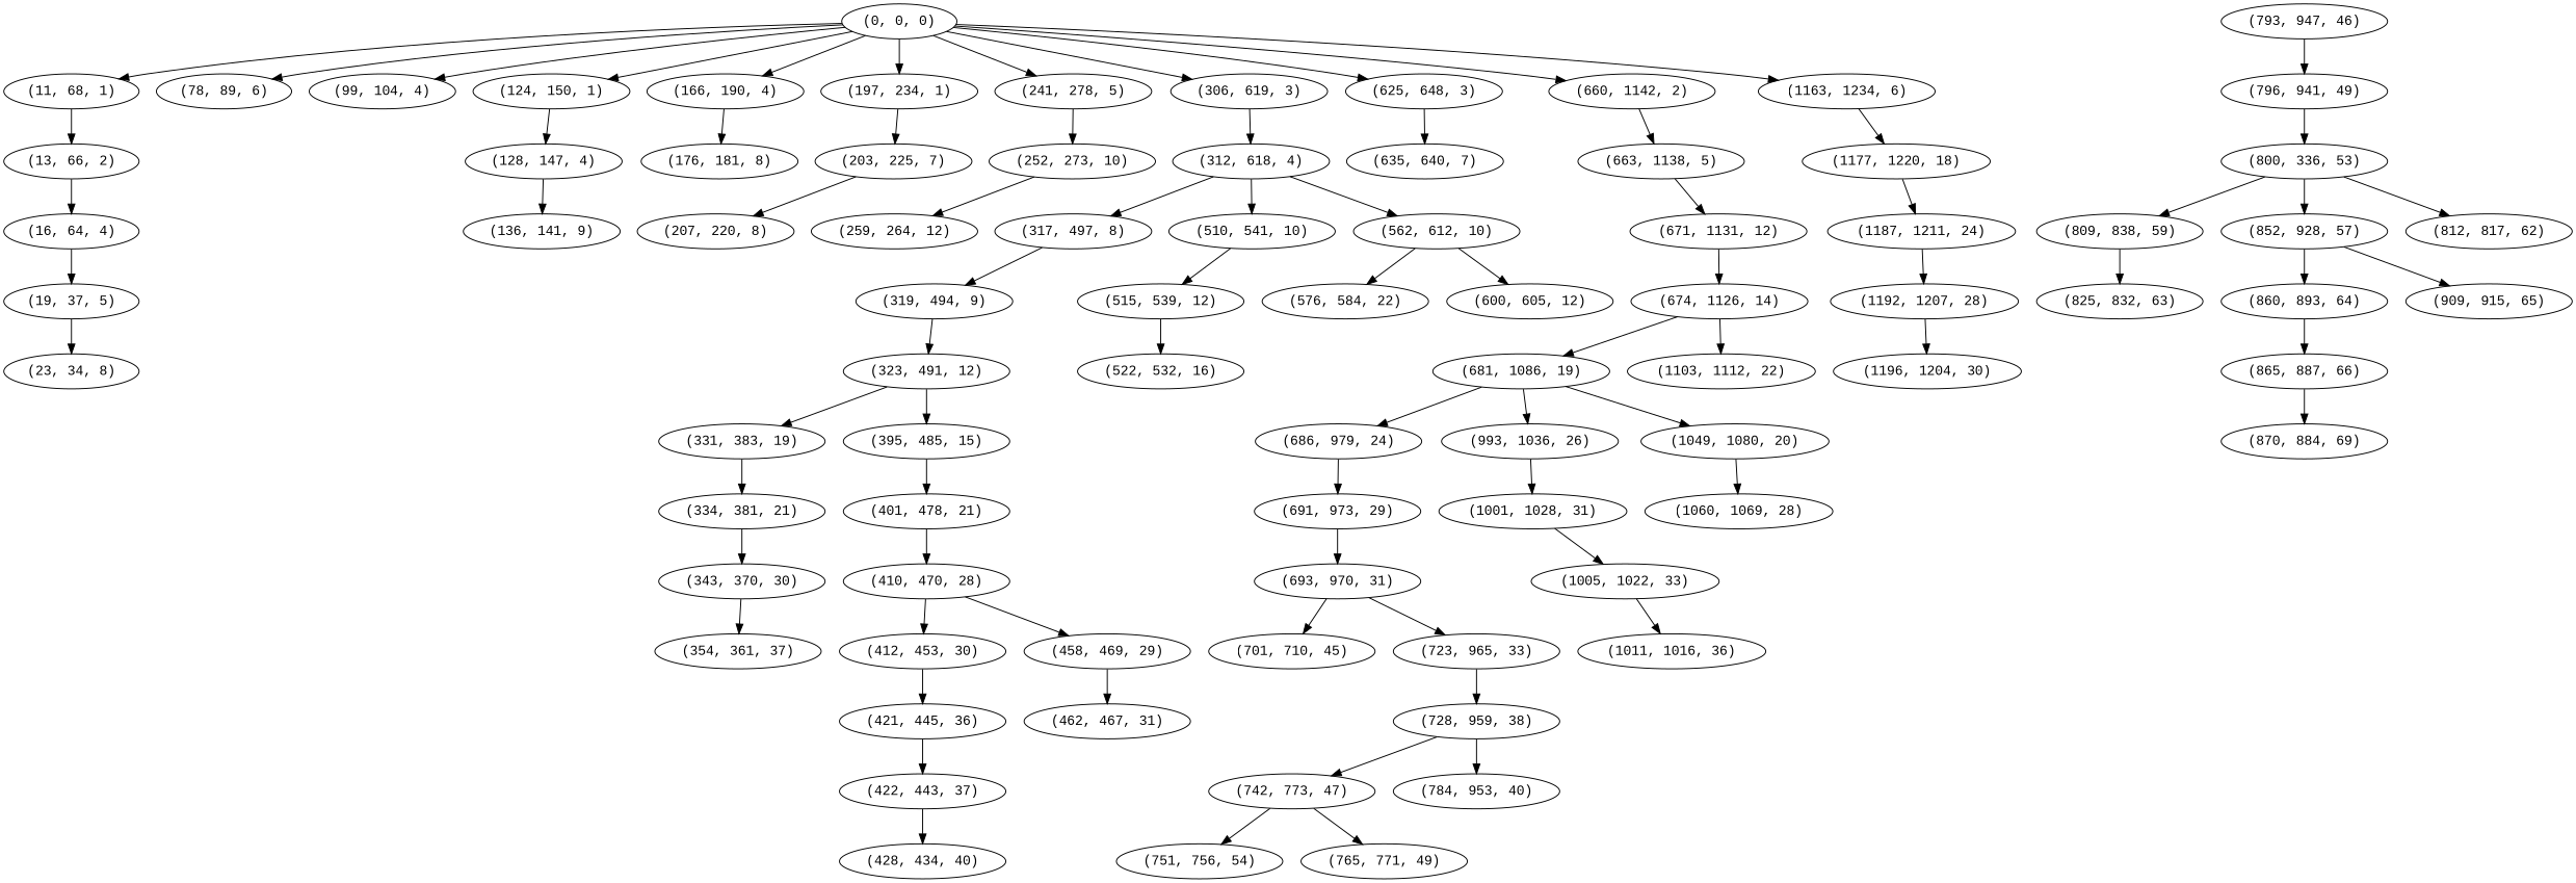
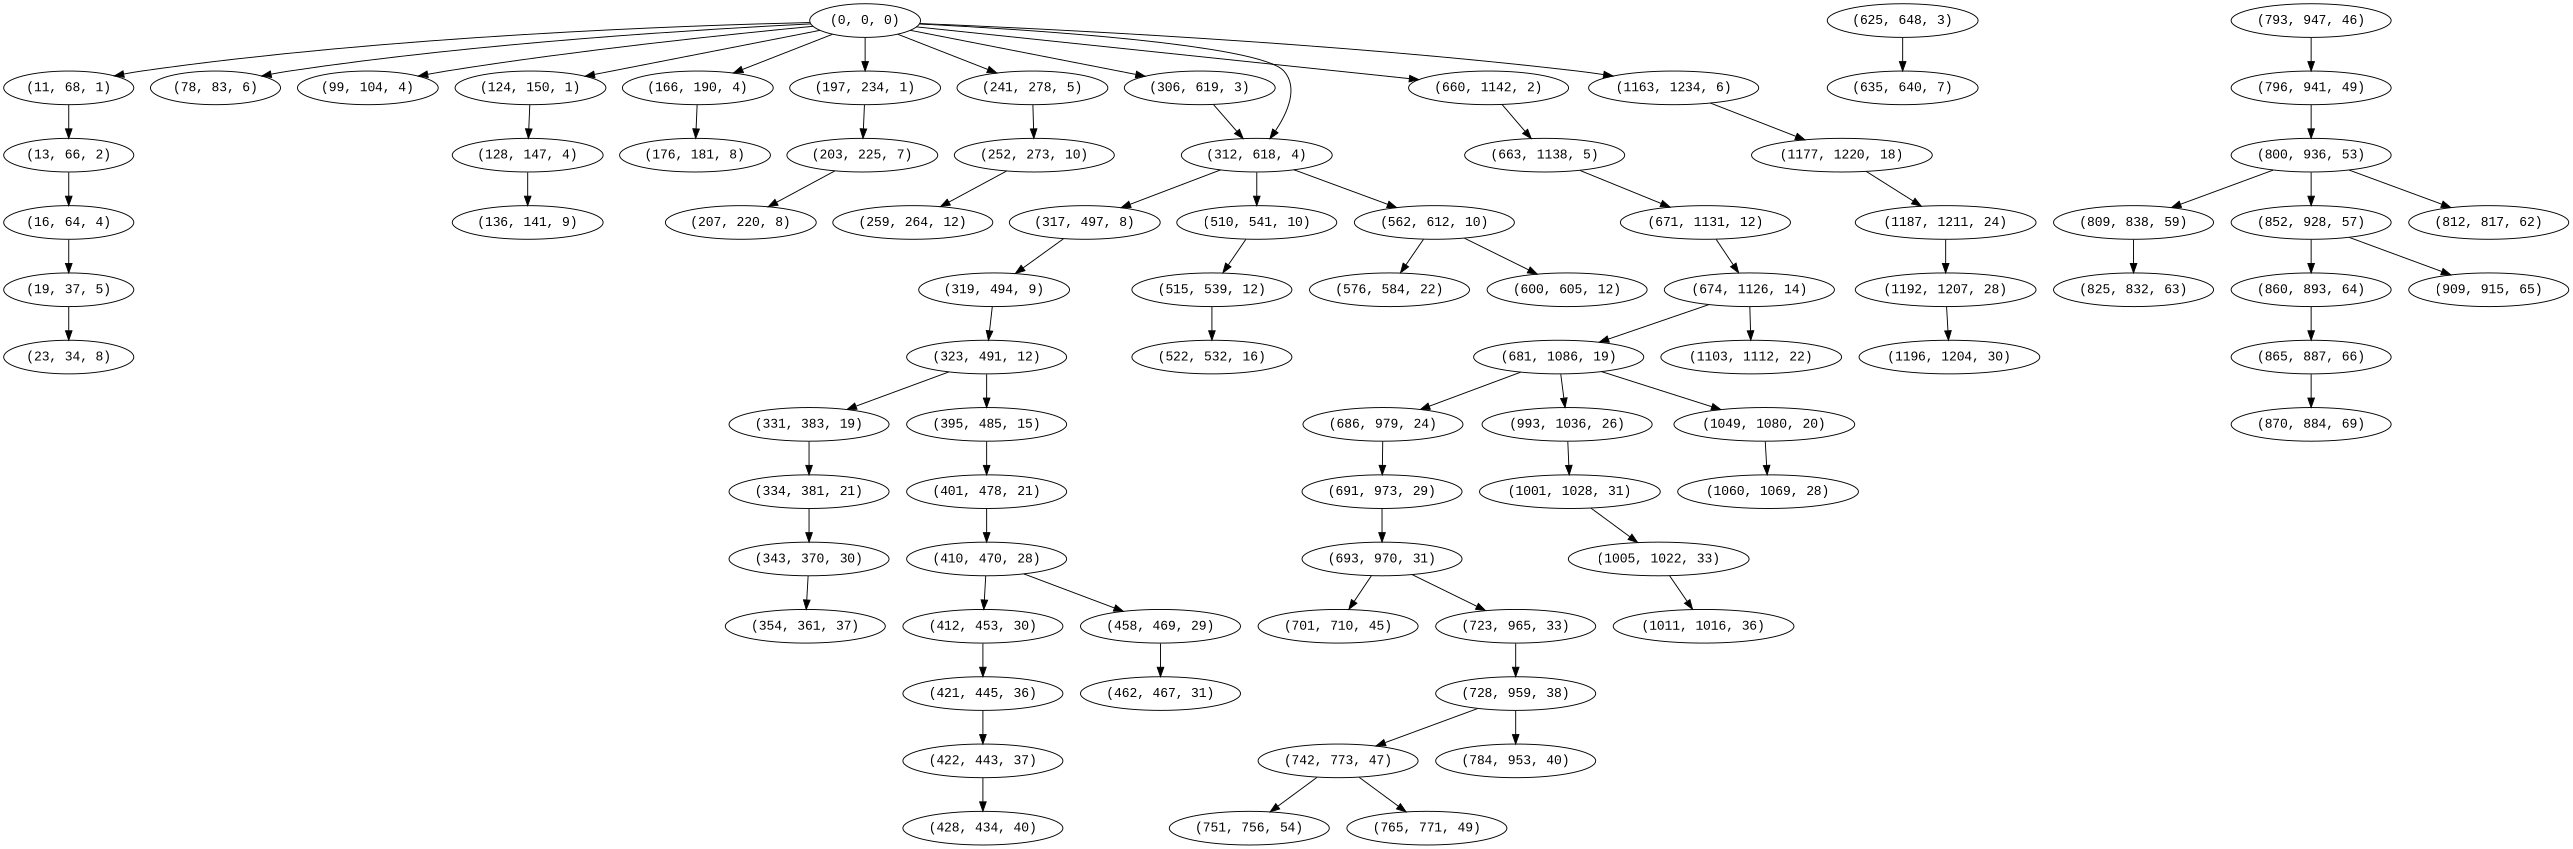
  digraph {
    fontname="Liberation Mono"
    node [fontname="Liberation Mono"]
    edge [fontname="Liberation Mono"]
    "(0, 0, 0)"
    "(11, 68, 1)"
-   "(78, 89, 6)"
+   "(78, 89, 6)" [label="(78, 83, 6)"]
    "(99, 104, 4)"
    "(124, 150, 1)"
    "(166, 190, 4)"
    "(197, 234, 1)"
    "(241, 278, 5)"
    "(306, 619, 3)"
    "(625, 648, 3)"
    "(660, 1142, 2)"
    "(1163, 1234, 6)"
    "(13, 66, 2)"
    "(128, 147, 4)"
    "(176, 181, 8)"
    "(203, 225, 7)"
    "(252, 273, 10)"
    "(312, 618, 4)"
    "(635, 640, 7)"
    "(663, 1138, 5)"
    "(1177, 1220, 18)"
    "(16, 64, 4)"
    "(19, 37, 5)"
    "(23, 34, 8)"
    "(136, 141, 9)"
    "(207, 220, 8)"
    "(259, 264, 12)"
    "(317, 497, 8)"
    "(510, 541, 10)"
    "(562, 612, 10)"
    "(319, 494, 9)"
    "(515, 539, 12)"
    "(576, 584, 22)"
    "(600, 605, 12)"
    "(323, 491, 12)"
    "(331, 383, 19)"
    "(395, 485, 15)"
    "(334, 381, 21)"
    "(401, 478, 21)"
    "(343, 370, 30)"
    "(354, 361, 37)"
    "(410, 470, 28)"
    "(412, 453, 30)"
    "(458, 469, 29)"
    "(421, 445, 36)"
    "(462, 467, 31)"
    "(422, 443, 37)"
    "(428, 434, 40)"
    "(522, 532, 16)"
    "(671, 1131, 12)"
    "(674, 1126, 14)"
    "(681, 1086, 19)"
    "(1103, 1112, 22)"
    "(686, 979, 24)"
    "(993, 1036, 26)"
    "(1049, 1080, 20)"
    "(691, 973, 29)"
    "(1001, 1028, 31)"
    "(1060, 1069, 28)"
    "(693, 970, 31)"
    n61 [label="(701, 710, 45)"]
    "(723, 965, 33)"
    "(728, 959, 38)"
    "(742, 773, 47)"
    "(784, 953, 40)"
    "(751, 756, 54)"
    "(765, 771, 49)"
    "(793, 947, 46)"
    "(796, 941, 49)"
-   "(800, 936, 53)" [label="(800, 336, 53)"]
+   "(800, 936, 53)"
    "(809, 838, 59)"
    "(852, 928, 57)"
    "(812, 817, 62)"
    "(825, 832, 63)"
    "(860, 893, 64)"
    "(909, 915, 65)"
    "(865, 887, 66)"
    "(870, 884, 69)"
    "(1005, 1022, 33)"
    "(1011, 1016, 36)"
    "(1187, 1211, 24)"
    "(1192, 1207, 28)"
    "(1196, 1204, 30)"
    "(0, 0, 0)" -> "(11, 68, 1)"
    "(0, 0, 0)" -> "(78, 89, 6)"
    "(0, 0, 0)" -> "(99, 104, 4)"
    "(0, 0, 0)" -> "(124, 150, 1)"
    "(0, 0, 0)" -> "(166, 190, 4)"
    "(0, 0, 0)" -> "(197, 234, 1)"
    "(0, 0, 0)" -> "(241, 278, 5)"
    "(0, 0, 0)" -> "(306, 619, 3)"
-   "(0, 0, 0)" -> "(625, 648, 3)"
+   "(0, 0, 0)" -> "(312, 618, 4)"
    "(0, 0, 0)" -> "(660, 1142, 2)"
    "(0, 0, 0)" -> "(1163, 1234, 6)"
    "(11, 68, 1)" -> "(13, 66, 2)"
    "(124, 150, 1)" -> "(128, 147, 4)"
    "(166, 190, 4)" -> "(176, 181, 8)"
    "(197, 234, 1)" -> "(203, 225, 7)"
    "(241, 278, 5)" -> "(252, 273, 10)"
    "(306, 619, 3)" -> "(312, 618, 4)"
    "(625, 648, 3)" -> "(635, 640, 7)"
    "(660, 1142, 2)" -> "(663, 1138, 5)"
    "(1163, 1234, 6)" -> "(1177, 1220, 18)"
    "(13, 66, 2)" -> "(16, 64, 4)"
    "(128, 147, 4)" -> "(136, 141, 9)"
    "(203, 225, 7)" -> "(207, 220, 8)"
    "(252, 273, 10)" -> "(259, 264, 12)"
    "(312, 618, 4)" -> "(317, 497, 8)"
    "(312, 618, 4)" -> "(510, 541, 10)"
    "(312, 618, 4)" -> "(562, 612, 10)"
    "(663, 1138, 5)" -> "(671, 1131, 12)"
    "(1177, 1220, 18)" -> "(1187, 1211, 24)"
    "(16, 64, 4)" -> "(19, 37, 5)"
    "(19, 37, 5)" -> "(23, 34, 8)"
    "(317, 497, 8)" -> "(319, 494, 9)"
    "(510, 541, 10)" -> "(515, 539, 12)"
    "(562, 612, 10)" -> "(576, 584, 22)"
    "(562, 612, 10)" -> "(600, 605, 12)"
    "(319, 494, 9)" -> "(323, 491, 12)"
    "(515, 539, 12)" -> "(522, 532, 16)"
    "(323, 491, 12)" -> "(331, 383, 19)"
    "(323, 491, 12)" -> "(395, 485, 15)"
    "(331, 383, 19)" -> "(334, 381, 21)"
    "(395, 485, 15)" -> "(401, 478, 21)"
    "(334, 381, 21)" -> "(343, 370, 30)"
    "(401, 478, 21)" -> "(410, 470, 28)"
    "(343, 370, 30)" -> "(354, 361, 37)"
    "(410, 470, 28)" -> "(412, 453, 30)"
    "(410, 470, 28)" -> "(458, 469, 29)"
    "(412, 453, 30)" -> "(421, 445, 36)"
    "(458, 469, 29)" -> "(462, 467, 31)"
    "(421, 445, 36)" -> "(422, 443, 37)"
    "(422, 443, 37)" -> "(428, 434, 40)"
    "(671, 1131, 12)" -> "(674, 1126, 14)"
    "(674, 1126, 14)" -> "(681, 1086, 19)"
    "(674, 1126, 14)" -> "(1103, 1112, 22)"
    "(681, 1086, 19)" -> "(686, 979, 24)"
    "(681, 1086, 19)" -> "(993, 1036, 26)"
    "(681, 1086, 19)" -> "(1049, 1080, 20)"
    "(686, 979, 24)" -> "(691, 973, 29)"
    "(993, 1036, 26)" -> "(1001, 1028, 31)"
    "(1049, 1080, 20)" -> "(1060, 1069, 28)"
    "(691, 973, 29)" -> "(693, 970, 31)"
    "(1001, 1028, 31)" -> "(1005, 1022, 33)"
    "(693, 970, 31)" -> n61
    "(693, 970, 31)" -> "(723, 965, 33)"
    "(723, 965, 33)" -> "(728, 959, 38)"
    "(728, 959, 38)" -> "(742, 773, 47)"
    "(728, 959, 38)" -> "(784, 953, 40)"
    "(742, 773, 47)" -> "(751, 756, 54)"
    "(742, 773, 47)" -> "(765, 771, 49)"
    "(793, 947, 46)" -> "(796, 941, 49)"
    "(796, 941, 49)" -> "(800, 936, 53)"
    "(800, 936, 53)" -> "(809, 838, 59)"
    "(800, 936, 53)" -> "(852, 928, 57)"
    "(800, 936, 53)" -> "(812, 817, 62)"
    "(809, 838, 59)" -> "(825, 832, 63)"
    "(852, 928, 57)" -> "(860, 893, 64)"
    "(852, 928, 57)" -> "(909, 915, 65)"
    "(860, 893, 64)" -> "(865, 887, 66)"
    "(865, 887, 66)" -> "(870, 884, 69)"
    "(1005, 1022, 33)" -> "(1011, 1016, 36)"
    "(1187, 1211, 24)" -> "(1192, 1207, 28)"
    "(1192, 1207, 28)" -> "(1196, 1204, 30)"
  }
